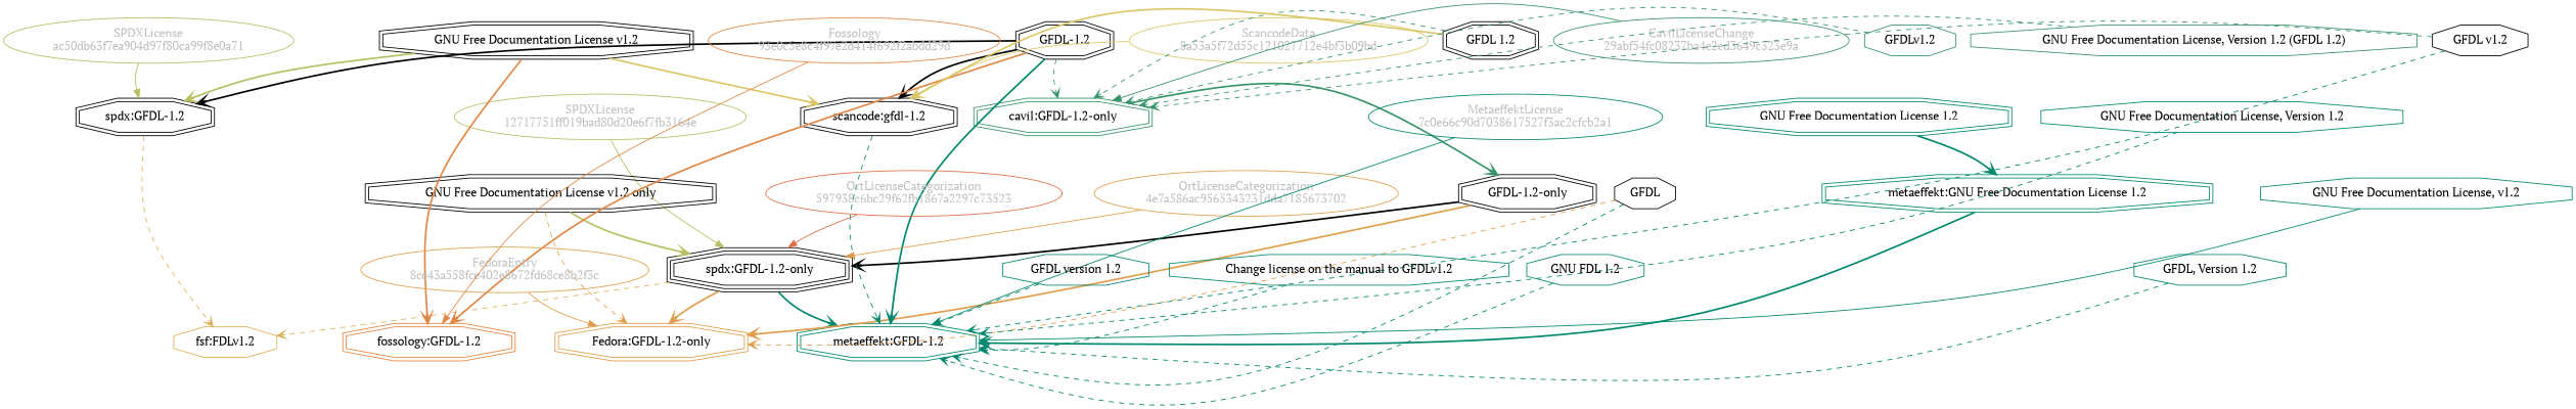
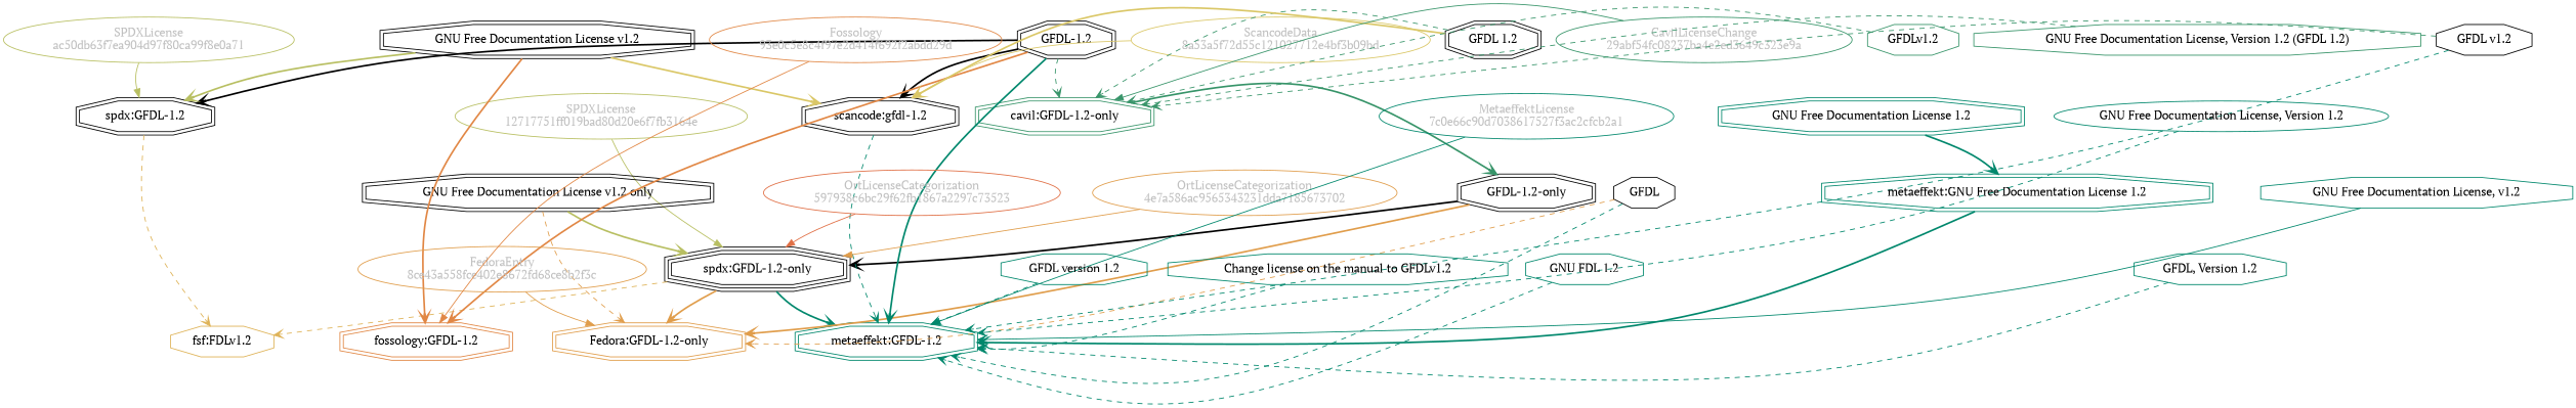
  strict digraph {
    fontname="PT Serif"
    splines=curved
    node [fontname="PT Serif" shape=doubleoctagon]
    edge [color="#00876c" fontname="PT Serif" weight=0.5 arrowhead=vee style=dashed]
    n1 [color="#b8bf62" fillcolor="beige;1" fontcolor=gray label="SPDXLicense\n12717751ff019bad80d20e6f7fb3164e" shape=ellipse]
    n2 [label="spdx:GFDL-1.2-only" shape=tripleoctagon]
    n3 [color="#e09d4b" label="Fedora:GFDL-1.2-only"]
    n4 [color="#deb256" label="fsf:FDLv1.2" shape=octagon]
    n5 [color="#00876c" label="metaeffekt:GFDL-1.2"]
    n6 [label="GFDL-1.2-only"]
    n7 [color="#379469" label="cavil:GFDL-1.2-only"]
    n8 [label="GNU Free Documentation License v1.2 only"]
    n9 [color="#b8bf62" fillcolor="beige;1" fontcolor=gray label="SPDXLicense\nac50db63f7ea904d97f80ca99f8e0a71" shape=ellipse]
    n10 [label="spdx:GFDL-1.2"]
    n11 [label="GFDL-1.2"]
    n12 [label="scancode:gfdl-1.2"]
    n13 [color="#e18745" label="fossology:GFDL-1.2"]
    n14 [label="GNU Free Documentation License v1.2"]
    n15 [label=GFDL shape=octagon]
    n16 [color="#e09d4b" fillcolor="beige;1" fontcolor=gray label="FedoraEntry\n8ce43a558fce402e8672fd68ce8b2f3c" shape=ellipse]
    n17 [color="#dac767" fillcolor="beige;1" fontcolor=gray label="ScancodeData\n8a53a5f72d55c121027712e4bf3b09bd" shape=ellipse]
    n18 [label="GFDL 1.2"]
    n19 [color="#e18745" fillcolor="beige;1" fontcolor=gray label="Fossology\n93e0c5e8c4f97e2d414f692f2abdd29d" shape=ellipse]
    n20 [color="#e06f45" fillcolor="beige;1" fontcolor=gray label="OrtLicenseCategorization\n597938c6bc29f62fb1867a2297c73523" shape=ellipse]
    n21 [color="#e09d4b" fillcolor="beige;1" fontcolor=gray label="OrtLicenseCategorization\n4e7a586ac9565343231dda7185673702" shape=ellipse]
    n22 [color="#379469" fillcolor="beige;1" fontcolor=gray label="CavilLicenseChange\n29abf54fc08237ba4e2ed3649c323e9a" shape=ellipse]
    n23 [label="GFDL v1.2" shape=octagon]
    n24 [color="#379469" label="GFDLv1.2" shape=octagon]
    n25 [color="#379469" label="GNU Free Documentation License, Version 1.2 (GFDL 1.2)" shape=octagon]
    n26 [color="#00876c" fillcolor="beige;1" fontcolor=gray label="MetaeffektLicense\n7c0e66c90d7038617527f3ac2cfcb2a1" shape=ellipse]
    n27 [color="#00876c" label="metaeffekt:GNU Free Documentation License 1.2"]
    n28 [color="#00876c" label="GNU Free Documentation License 1.2"]
-   n29 [color="#00876c" label="GNU Free Documentation License, Version 1.2" shape=octagon]
+   n29 [color="#00876c" label="GNU Free Documentation License, Version 1.2" shape=ellipse]
    n30 [color="#00876c" label="GNU Free Documentation License, v1.2" shape=octagon]
    n31 [color="#00876c" label="GFDL, Version 1.2" shape=octagon]
    n32 [color="#00876c" label="GFDL version 1.2" shape=octagon]
    n33 [color="#00876c" label="Change license on the manual to GFDLv1.2" shape=octagon]
    n34 [color="#00876c" label="GNU FDL 1.2" shape=octagon]
    n1 -> n2 [color="#b8bf62" arrowhead="" style=""]
    n2 -> n3 [color="#e09d4b" style=bold weight=0.7]
    n2 -> n4 [color="#deb256"]
    n2 -> n5 [style=bold weight=0.7]
    n6 -> n2 [style=bold weight=0.7 color=""]
    n6 -> n3 [color="#e09d4b" style=bold weight=0.7]
    n7 -> n6 [color="#379469" style=bold weight=0.7]
    n8 -> n2 [color="#b8bf62" style=bold weight=0.7]
    n8 -> n3 [color="#e09d4b"]
    n9 -> n10 [color="#b8bf62" arrowhead="" style=""]
    n10 -> n4 [color="#deb256"]
    n11 -> n5 [style=bold weight=0.7]
    n11 -> n7 [color="#379469"]
    n11 -> n10 [style=bold weight=0.7 color=""]
    n11 -> n12 [style=bold weight=0.7 color=""]
    n11 -> n13 [color="#e18745" style=bold weight=0.7]
    n12 -> n5
    n14 -> n10 [color="#b8bf62" style=bold weight=0.7]
    n14 -> n12 [color="#dac767" style=bold weight=0.7]
    n14 -> n13 [color="#e18745" style=bold weight=0.7]
    n15 -> n3 [color="#e09d4b"]
    n15 -> n5
    n16 -> n3 [color="#e09d4b" arrowhead="" style=""]
    n17 -> n12 [color="#dac767" arrowhead="" style=""]
    n18 -> n7 [color="#379469"]
    n18 -> n12 [color="#dac767" style=bold weight=0.7]
    n19 -> n13 [color="#e18745" arrowhead="" style=""]
    n20 -> n2 [color="#e06f45" arrowhead="" style=""]
    n21 -> n2 [color="#e09d4b" arrowhead="" style=""]
    n22 -> n7 [color="#379469" arrowhead="" style=""]
    n23 -> n5
    n23 -> n7 [color="#379469"]
    n24 -> n7 [color="#379469"]
    n25 -> n7 [color="#379469"]
    n26 -> n5 [arrowhead="" style=""]
    n27 -> n5 [style=bold weight=0.7]
    n28 -> n27 [style=bold weight=0.7]
    n29 -> n5
    n30 -> n5 [style=solid]
    n31 -> n5
    n32 -> n5
    n33 -> n5
    n34 -> n5
  }
